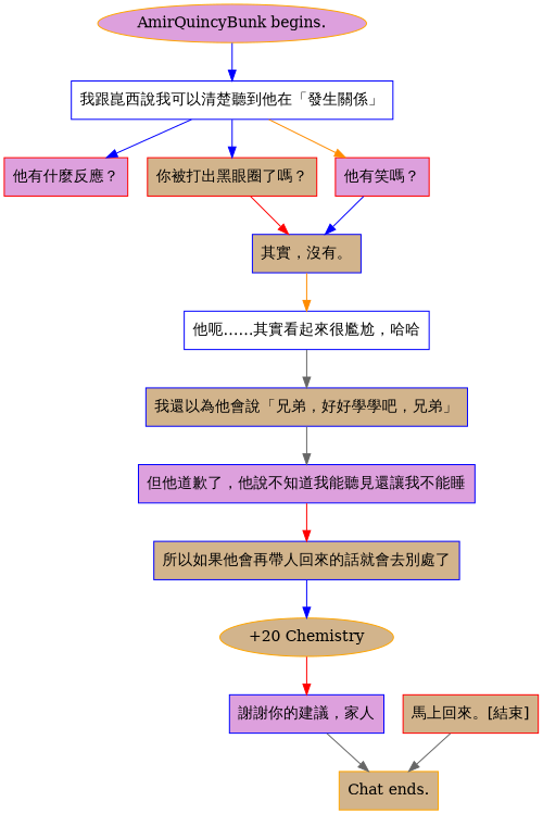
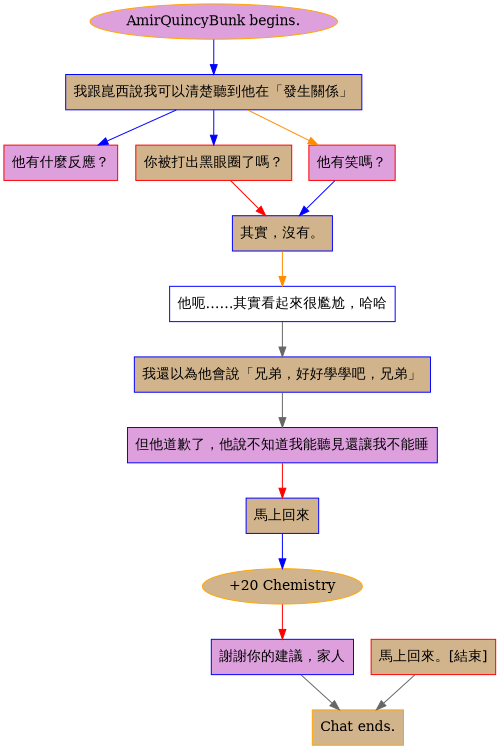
  digraph {
    node [color=blue fillcolor=tan style=filled shape=box]
    edge [color=blue]
    "AmirQuincyBunk begins." [color=orange fillcolor=plum shape=""]
-   n2 [fillcolor=white label="我跟崑西說我可以清楚聽到他在「發生關係」"]
+   n2 [label="我跟崑西說我可以清楚聽到他在「發生關係」"]
    n3 [color=red fillcolor=plum label="他有什麼反應？"]
    n4 [color=red label="你被打出黑眼圈了嗎？"]
    n5 [color=red fillcolor=plum label="他有笑嗎？"]
    n6 [label="其實，沒有。"]
    n7 [color=red label="馬上回來。[結束]"]
    "Chat ends." [color=orange]
    n9 [fillcolor=white label="他呃……其實看起來很尷尬，哈哈"]
    n10 [label="我還以為他會說「兄弟，好好學學吧，兄弟」"]
    n11 [fillcolor=plum label="但他道歉了，他說不知道我能聽見還讓我不能睡"]
-   n12 [label="所以如果他會再帶人回來的話就會去別處了"]
+   n12 [label="馬上回來"]
    n13 [color=orange label="+20 Chemistry" shape=""]
    n14 [fillcolor=plum label="謝謝你的建議，家人"]
    "AmirQuincyBunk begins." -> n2
    n2 -> n3
    n2 -> n4
    n2 -> n5 [color=darkorange]
    n4 -> n6 [color=red]
    n5 -> n6
    n6 -> n9 [color=darkorange]
    n7 -> "Chat ends." [color=gray40]
    n9 -> n10 [color=gray40]
    n10 -> n11 [color=gray40]
    n11 -> n12 [color=red]
    n12 -> n13
    n13 -> n14 [color=red]
    n14 -> "Chat ends." [color=gray40]
  }
